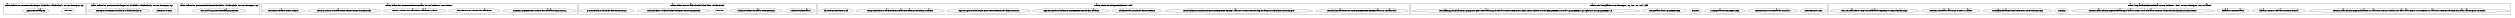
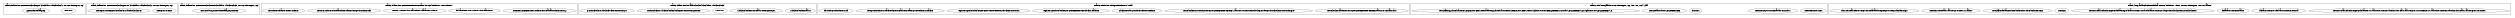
  digraph {
    n1 [label=return_0]
    n2 [label=getnstimeofday_tp]
    n3 [label=set_tp_tv_sec_0]
    n4 [label=set_tp_tv_nsec_posix_clocks_which_clock_res]
    n5 [label=return_do_sys_settimeofday_tp_NULL]
    n6 [label=INIT_LIST_HEAD_new_timer_it_real_abs_timer_entry]
-   n7 [label=init_timer_new_timer_it_real_timer]
+   n7 [label=delta_timer_new_timer_it_real_timer]
    n8 [label=set_new_timer_it_real_timer_data_new_timer]
    n9 [label=set_new_timer_it_real_timer_function_posix_timer_fn]
    n10 [label=set_timer_inactive_new_timer]
    n11 [label=which_clock_small_0]
    n12 [label=which_clock_not_small_MAX_CLOCKS]
    n13 [label=return_1]
    n14 [label=posix_clocks_whick_clock_clock_getres_not_eq_NULL]
    n15 [label=posix_clocks_whick_clock_res_not_eq_0]
    n16 [label=set_clock_realtime_res_CLOCK_REALTIME_RES_abs_struct_abs_list]
    n17 [label=set_clock_monotonic_res_CLOCK_REALTIME_RES_abs_struct_NULL_clock_get_do_posix_clock_monotonic_get]
    n18 [label=clock_set_do_posix_clock_nosettime]
    n19 [label=register_posix_clock_CLOCK_REALTIME_clock_realtime]
    n20 [label=register_posix_clock_CLOCK_MONOTONIC_clock_monotonic]
    n21 [label=set_posix_timers_cache_kmem_cache_create_posix_timers_cache]
    n22 [label=idr_init_posix_timers_id]
    n23 [label=set_sec_tp_tv_sec]
    n24 [label=set_nsec_tp_tv_nsec_add_res_sub_1]
-   n25 [label=nsec_great_NSEC_PER_SEC]
    n26 [label=inc_sec]
    n27 [label=nsec_self_sub_NSEC_PER_SEC]
    n28 [label=set_jiff_mpy_l_X_l_ll_sec_SEC_CONVERSION_add_mpy_l_X_l_ll_nsec_NSEC_CONVERSION_right_move_NSEC_JIFFIE_SC_sub_SEC_JIFFIE_SC_right_move_SEC_JIFFIE_SC]
    n29 [label=set_normalized_timespec_delta_new_wall_to_tv_sec_sub_timr_it_real_wall_to_prev_tv_sec_new_wall_to_tv_nsec_sub_timr_it_real_wall_to_prev_tv_nsec]
    n30 [label=delta_tv_sec_or_delta_tv_nsec_not_null]
    n31 [label=delata_tv_sec_small_0]
    n32 [label=set_normalized_timespec_delta_neg_delta_tv_sec_1_sub_delta_tv_nsec_sub_posix_clocks_timr_it_clock_res]
    n33 [label=inc_sign]
    n34 [label=tstojiffie_delta_posix_clocks_timr_it_clock_res_exp]
    n35 [label=set_timr_it_real_wall_to_prev_new_wall_to]
    n36 [label=timr_it_real_timer_expires_self_add_neg_exp_or_exp_decide_sign]
    subgraph cluster_1 {
      label="static inline int common_clock_get(clockid_t which_clock, struct timespec *tp)"
      n1
      n2
    }
    subgraph cluster_2 {
      label="static inline int common_clock_getres(clockid_t which_clock, struct timespec *tp)"
      n3
      n4
    }
    subgraph cluster_3 {
      label="static inline int common_clock_set(clockid_t which_clock, struct timespec *tp)"
      n5
    }
    subgraph cluster_4 {
      label="static inline int common_timer_create(struct k_itimer *new_timer)"
      n6
      n7
      n8
      n9
      n10
    }
    subgraph cluster_5 {
      label="static inline int invalid_clockid(clockid_t which_clock)"
      n11
      n12
      n13
      n14
      n15
    }
    subgraph cluster_6 {
-     label="static __init int init_posix_kmem(void)"
+     label="static __init int init_posix_timers(void)"
      n16
      n17
      n18
      n19
      n20
      n21
      n22
    }
    subgraph cluster_7 {
      label="static void tstojiffie(struct timespec *tp, int res, u64 *jiff)"
      n23
      n24
-     n25
      n26
      n27
      n28
    }
    subgraph cluster_8 {
      label="static long add_clockset_delta(struct k_itimer *timr, struct timespec *new_wall_to)"
      n29
      n30
      n31
      n32
      n33
      n34
      n35
      n36
    }
  }
